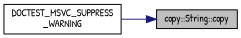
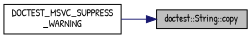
  digraph {
    rankdir=RL
    fontname="Patrick Hand"
    node [color=black fontname="Patrick Hand" fontsize=10 shape=record style=filled]
-   n1 [fillcolor=grey75 fontcolor=black height=0.2 label="copy::String::copy" width=0.4]
+   n1 [fillcolor=grey75 fontcolor=black height=0.2 label="doctest::String::copy" width=0.4]
    n2 [fillcolor=white height=0.2 label="DOCTEST_MSVC_SUPPRESS\l_WARNING" width=0.4]
    n1 -> n2 [color=midnightblue dir=back fontname="Patrick Hand" fontsize=10 labelfontname=Helvetica labelfontsize=10 style=solid]
  }
